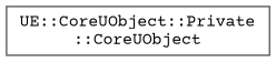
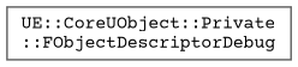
  digraph {
    rankdir=LR
    fontname="Courier Prime"
-   n1 [color=grey40 fillcolor=white fontname="Courier Prime" fontsize=10 height=0.2 label="UE::CoreUObject::Private\l::CoreUObject" shape=box style=filled width=0.4]
+   n1 [color=grey40 fillcolor=white fontname="Courier Prime" fontsize=10 height=0.2 label="UE::CoreUObject::Private\l::FObjectDescriptorDebug" shape=box style=filled width=0.4]
  }
